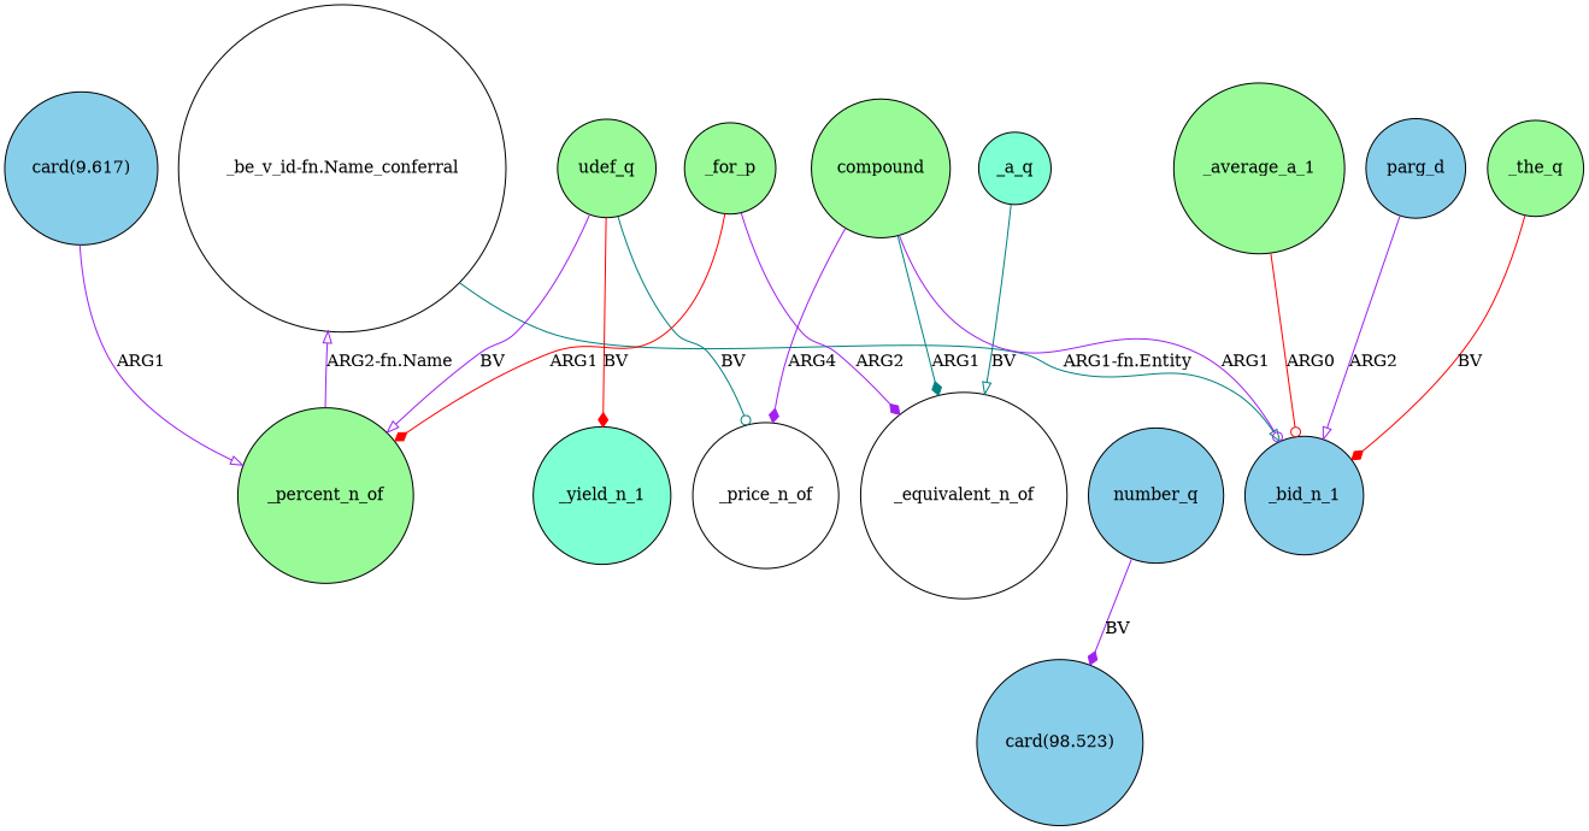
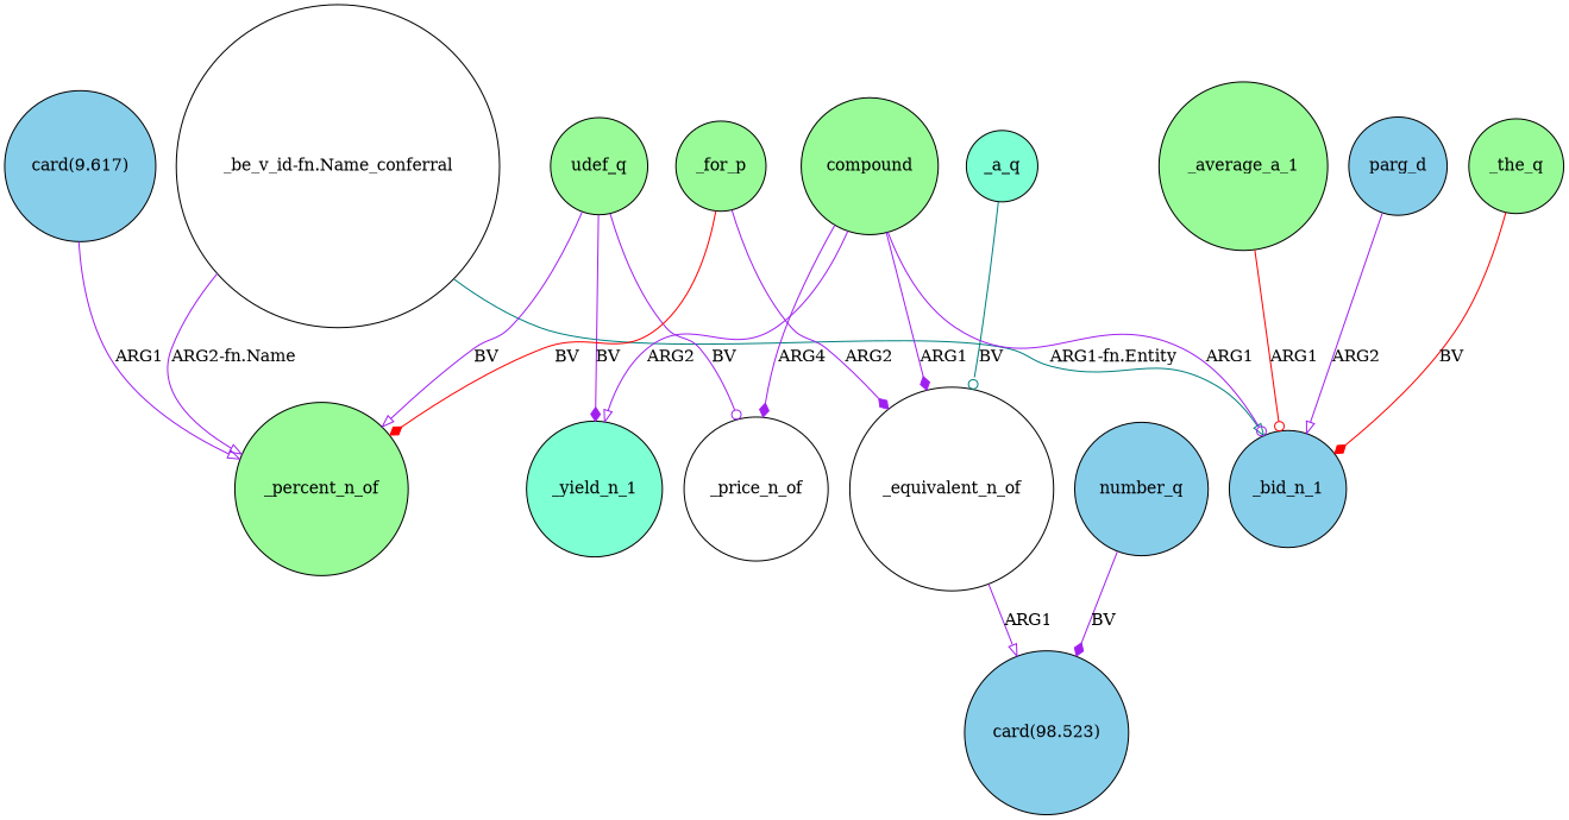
  digraph {
    node [fillcolor=palegreen shape=circle style=filled]
    edge [arrowhead=onormal color=purple]
    "_be_v_id-fn.Name_conferral" [fillcolor=white]
    _percent_n_of
    _bid_n_1 [fillcolor=skyblue]
    _average_a_1
    _a_q [fillcolor=aquamarine]
    _equivalent_n_of [fillcolor=white]
    "card(98.523)" [fillcolor=skyblue]
    compound
    _yield_n_1 [fillcolor=aquamarine]
    _price_n_of [fillcolor=white]
    udef_q
    _for_p
    "card(9.617)" [fillcolor=skyblue]
    parg_d [fillcolor=skyblue]
    number_q [fillcolor=skyblue]
    _the_q
-   _percent_n_of -> "_be_v_id-fn.Name_conferral" [label="ARG2-fn.Name"]
+   "_be_v_id-fn.Name_conferral" -> _percent_n_of [label="ARG2-fn.Name"]
    "_be_v_id-fn.Name_conferral" -> _bid_n_1 [color=teal label="ARG1-fn.Entity"]
-   _average_a_1 -> _bid_n_1 [arrowhead=odot color=red label=ARG0]
-   _a_q -> _equivalent_n_of [color=teal label=BV]
+   _average_a_1 -> _bid_n_1 [arrowhead=odot color=red label=ARG1]
+   _a_q -> _equivalent_n_of [arrowhead=odot color=teal label=BV]
+   _equivalent_n_of -> "card(98.523)" [label=ARG1]
    compound -> _bid_n_1 [arrowhead=odot label=ARG1]
-   compound -> _equivalent_n_of [arrowhead=diamond color=teal label=ARG1]
+   compound -> _equivalent_n_of [arrowhead=diamond label=ARG1]
+   compound -> _yield_n_1 [label=ARG2]
    compound -> _price_n_of [arrowhead=diamond label=ARG4]
    udef_q -> _percent_n_of [label=BV]
-   udef_q -> _yield_n_1 [arrowhead=diamond color=red label=BV]
-   udef_q -> _price_n_of [arrowhead=odot color=teal label=BV]
-   _for_p -> _percent_n_of [arrowhead=diamond color=red label=ARG1]
+   udef_q -> _yield_n_1 [arrowhead=diamond label=BV]
+   udef_q -> _price_n_of [arrowhead=odot label=BV]
+   _for_p -> _percent_n_of [arrowhead=diamond color=red label=BV]
    _for_p -> _equivalent_n_of [arrowhead=diamond label=ARG2]
    "card(9.617)" -> _percent_n_of [label=ARG1]
    parg_d -> _bid_n_1 [label=ARG2]
    number_q -> "card(98.523)" [arrowhead=diamond label=BV]
    _the_q -> _bid_n_1 [arrowhead=diamond color=red label=BV]
  }
